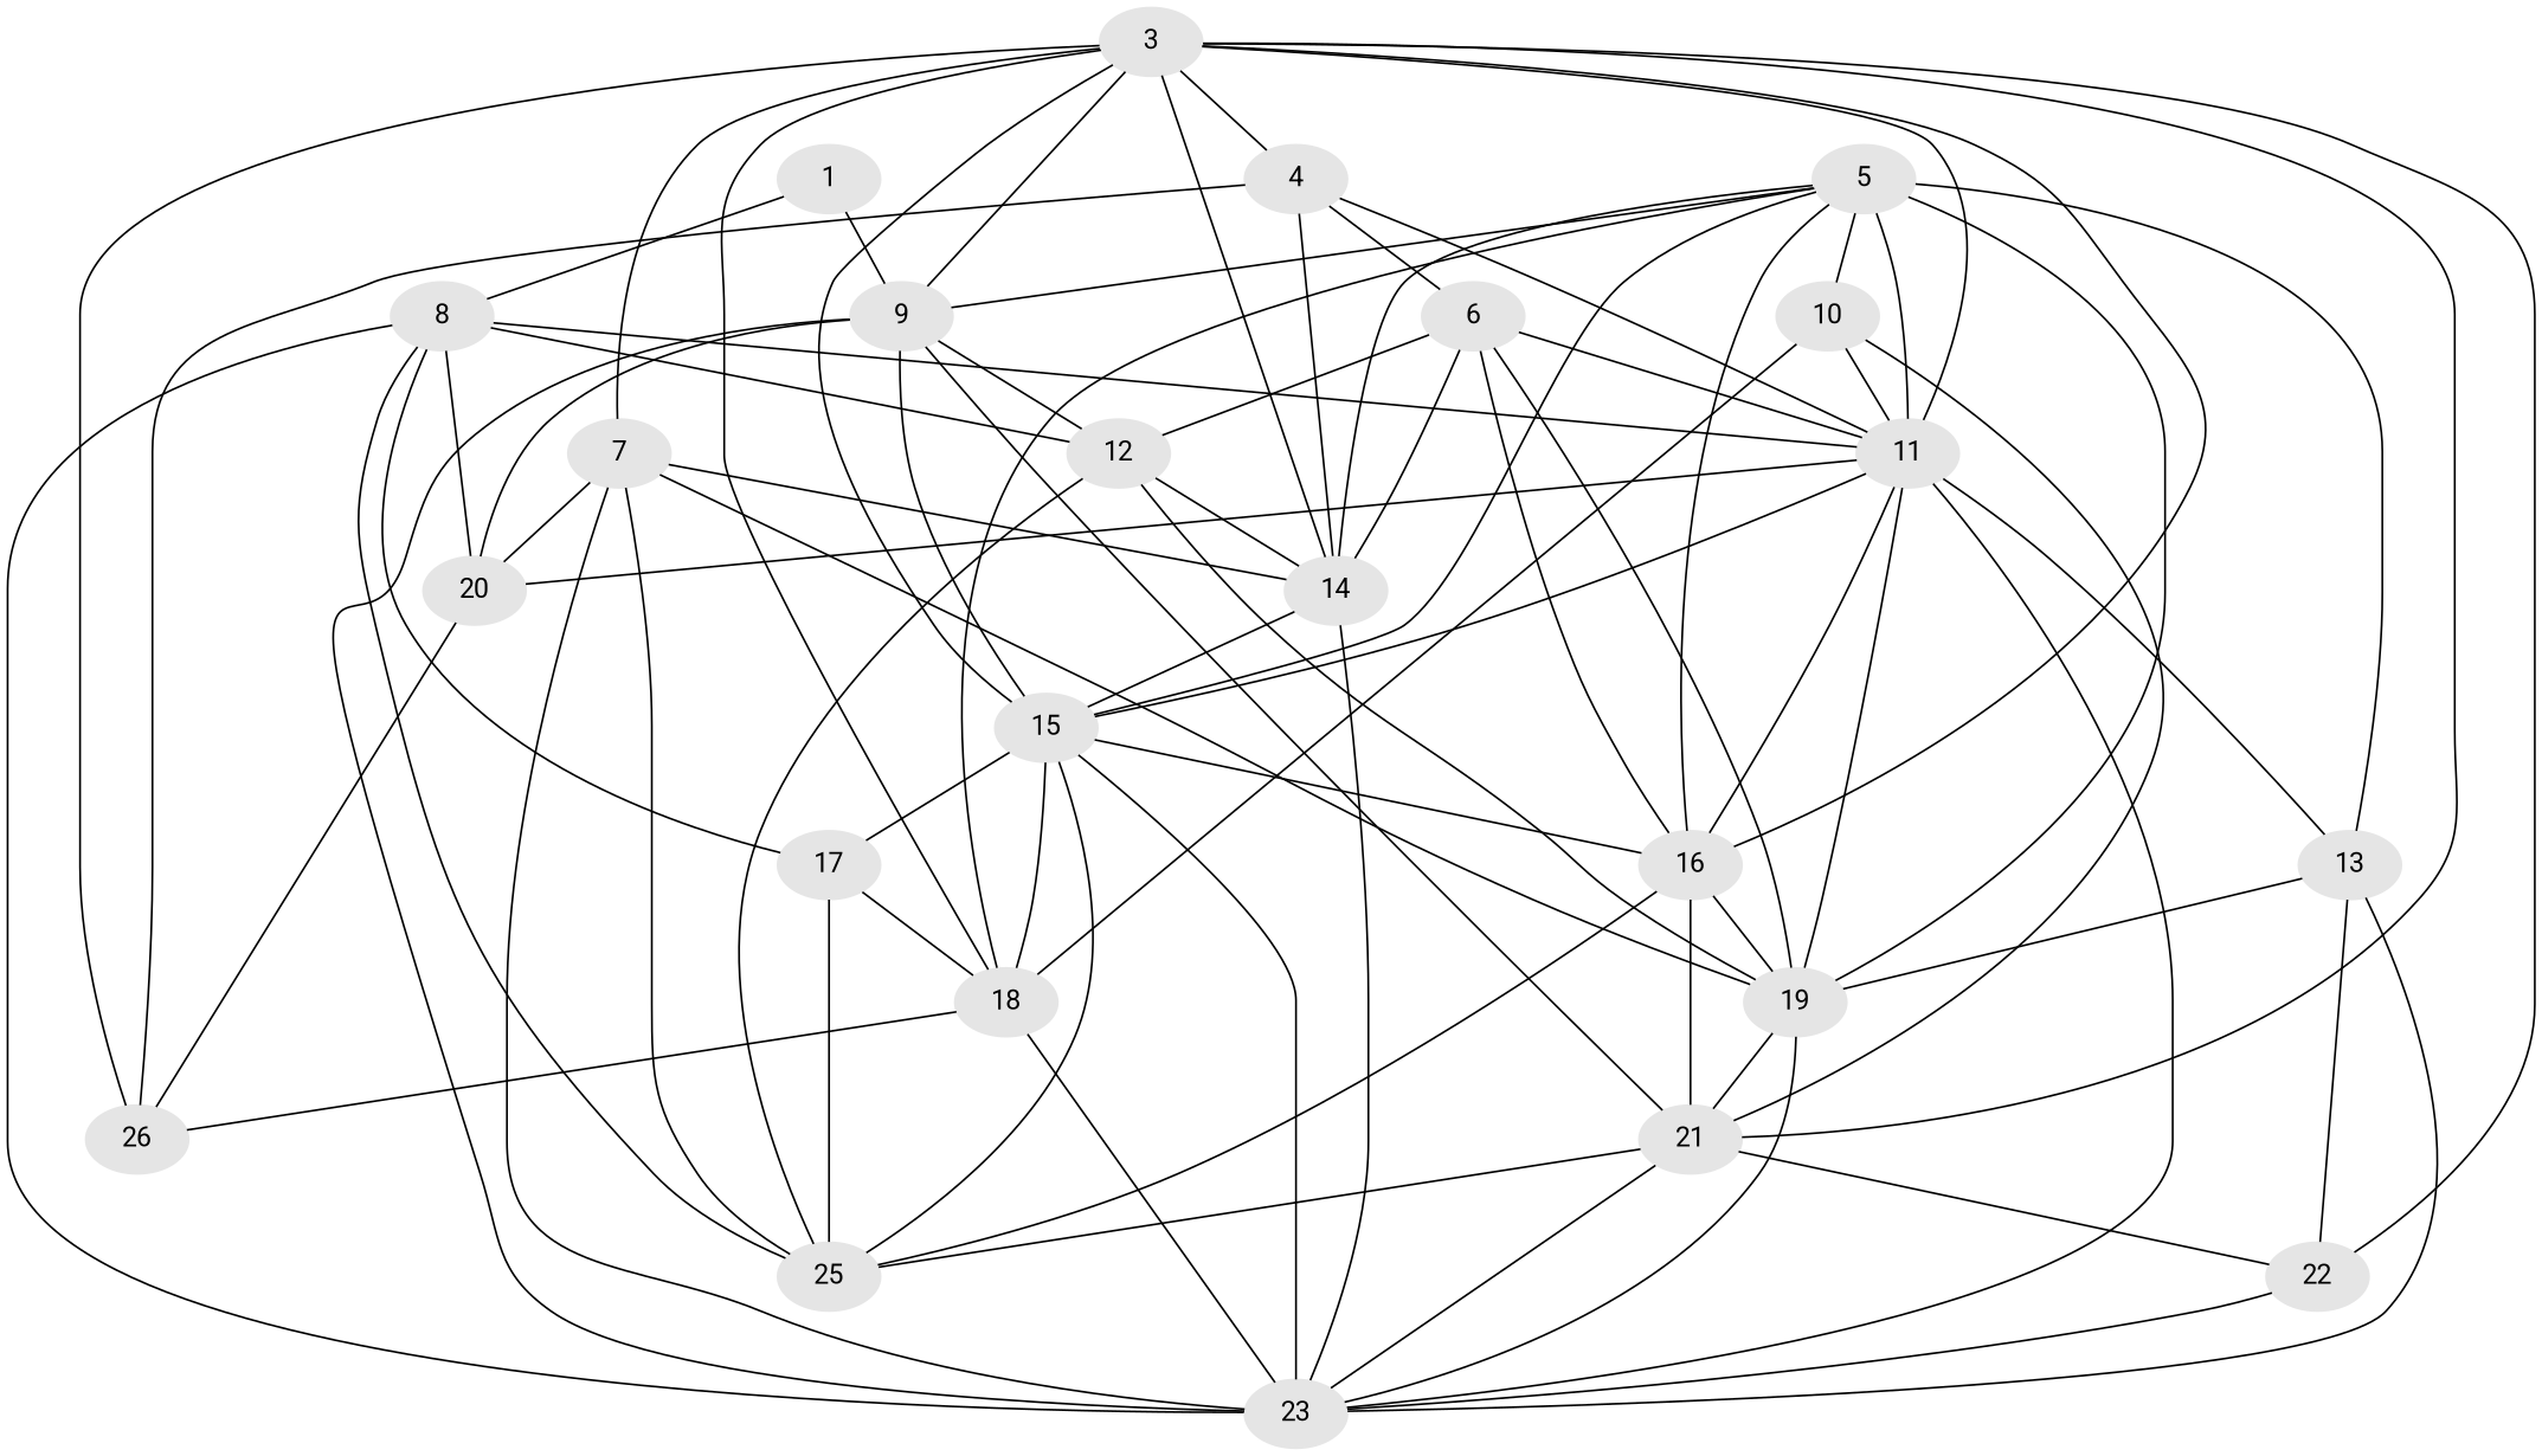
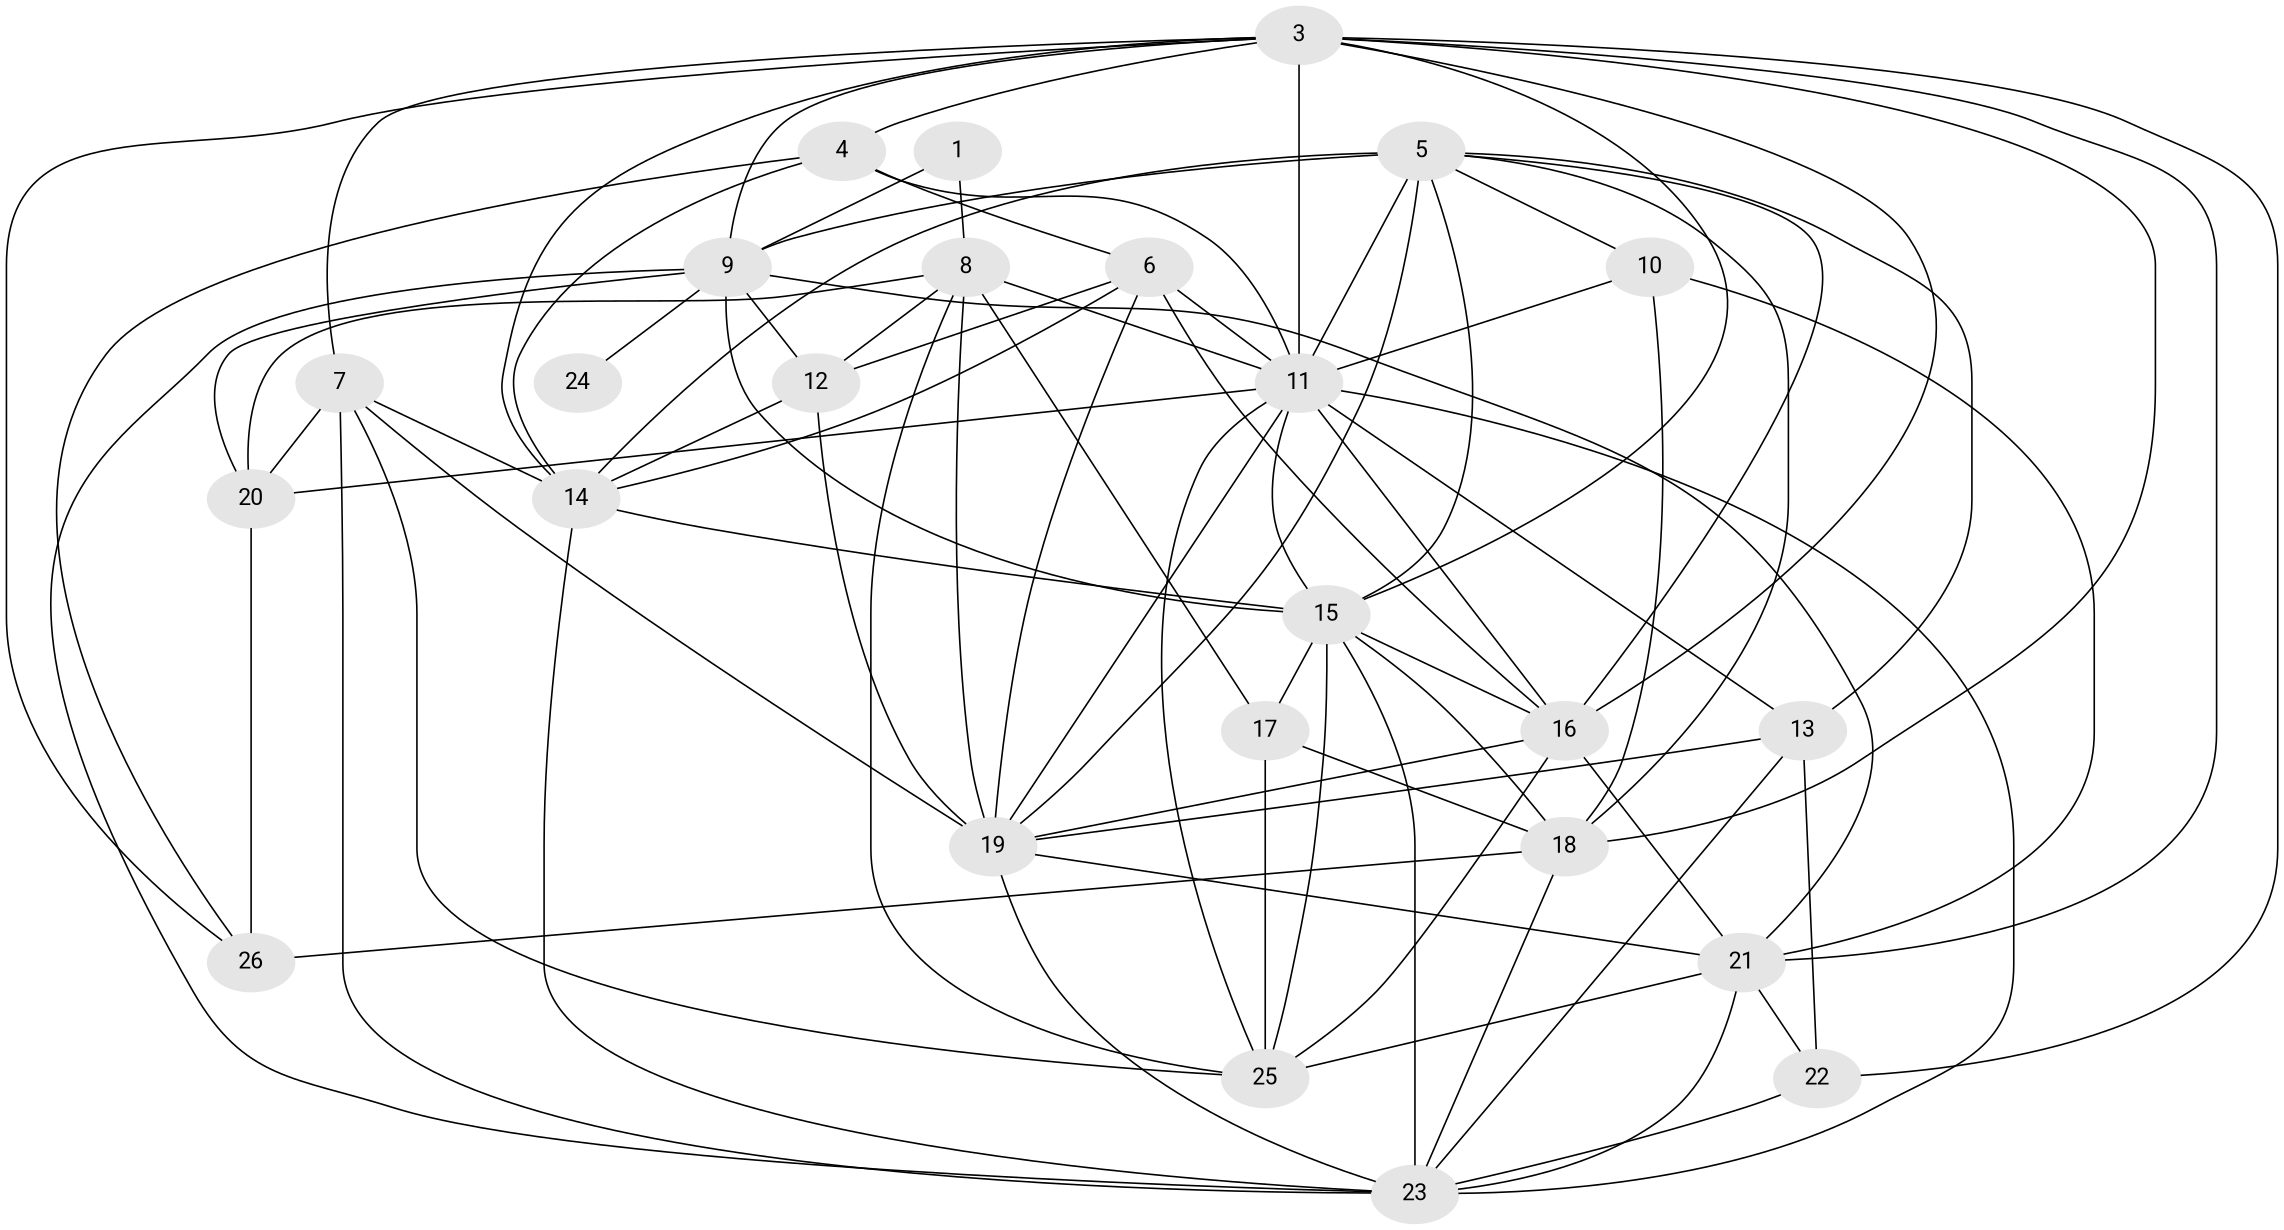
  graph {
    fontname=Roboto
    node [color=gray90 fontname=Roboto style=filled]
    edge [fontname=Roboto weight=1.0]
    1
    8
    9
    11
    12
    20
    23
    25
    17
    15
    21
+   24
    14
    18
    26
    3
    4
    7
    16
    22
    6
    19
    13
    5
    10
    1 -- 8
    1 -- 9 [weight=2.0]
    8 -- 11 [weight=3.0]
    8 -- 12
    8 -- 20 [weight=2.0]
-   8 -- 23
+   8 -- 19
    8 -- 25
    8 -- 17 [weight=2.0]
    9 -- 12
    9 -- 20
    9 -- 23
    9 -- 15 [weight=2.0]
    9 -- 21
+   9 -- 24 [weight=2.0]
    11 -- 20
    11 -- 23
-   12 -- 25
+   11 -- 25
    11 -- 15
    11 -- 16
    11 -- 19
    11 -- 13
    12 -- 14
    12 -- 19
    20 -- 26 [weight=2.0]
    17 -- 25 [weight=2.0]
    17 -- 18
    15 -- 23 [weight=2.0]
    15 -- 25
    15 -- 17
    15 -- 18
    15 -- 16
    21 -- 23
    21 -- 25
    21 -- 22
    14 -- 23
    14 -- 15
    18 -- 23
    18 -- 26
    3 -- 9
    3 -- 11
    3 -- 15
    3 -- 21
    3 -- 14
    3 -- 18
    3 -- 26
    3 -- 4
    3 -- 7
    3 -- 16
    3 -- 22
    4 -- 11
    4 -- 14
    4 -- 26
    4 -- 6
    7 -- 20
    7 -- 23 [weight=2.0]
    7 -- 25
    7 -- 14
    7 -- 19
    16 -- 25
    16 -- 21
    16 -- 19
    22 -- 23
    6 -- 11
    6 -- 12
    6 -- 14
    6 -- 16
    6 -- 19 [weight=2.0]
    19 -- 23
    19 -- 21
    13 -- 23
    13 -- 22
    13 -- 19
    5 -- 9
    5 -- 11 [weight=3.0]
    5 -- 15
    5 -- 14
    5 -- 18
    5 -- 16
    5 -- 19 [weight=2.0]
    5 -- 13
    5 -- 10
    10 -- 11
    10 -- 21
    10 -- 18
  }
